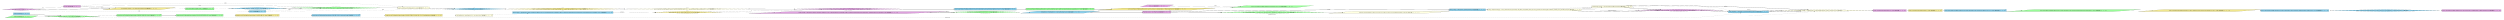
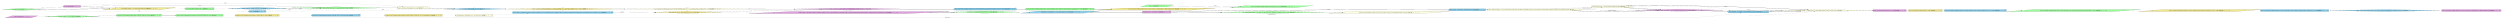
  digraph {
    fontname="JetBrains Mono"
    rankdir=LR
    node [fillcolor=skyblue fontname="JetBrains Mono" shape=diamond style=filled]
    edge [fontname="JetBrains Mono" style=dashed]
    n1 [fillcolor=khaki label="Assert.assertEquals(flowEdge.getExecutors().get(1).getConfig().get().getString(\"specStore.fs.dir\"),\"/tmp2\")@@@27@@@['1', '1', '0']" shape=parallelogram]
    n2 [label="Assert.assertEquals(flowEdge.getExecutors().get(1).getConfig().get().getString(\"specExecInstance.capabilities\"),\"s2:d2\")@@@28@@@['1', '1', '0']" shape=box]
    n3 [label="Assert.assertEquals(flowEdge.getExecutors().get(0).getClass().getSimpleName(),\"InMemorySpecExecutor\")@@@29@@@['1', '1', '0']"]
    n4 [fillcolor=lightyellow label="props.put(ServiceConfigKeys.TEMPLATE_CATALOGS_FULLY_QUALIFIED_PATH_KEY,flowTemplateCatalogUri.toString())@@@17@@@['1', '1', '0']" shape=parallelogram]
    n5 [label="Config config = ConfigFactory.parseProperties(props)@@@18@@@['1', '1', '0']" shape=folder]
    n6 [fillcolor=lightyellow label="Config templateCatalogCfg = config.withValue(ConfigurationKeys.JOB_CONFIG_FILE_GENERAL_PATH_KEY,config.getValue(ServiceConfigKeys.TEMPLATE_CATALOGS_FULLY_QUALIFIED_PATH_KEY))@@@19@@@['1', '1', '0']" shape=box]
-   n7 [fillcolor=plum label="testIfEdgeSuccessfullyAdded['0', '0', '1']"]
+   n7 [fillcolor=palegreen label="testIfEdgeSuccessfullyAdded['0', '0', '1']"]
    n8 [fillcolor=plum label="String node1@@@2@@@['0', '0', '1']" shape=box]
    n9 [fillcolor=khaki label="Set<FlowEdge> edgeSet = this.flowGraph.getEdges(node1)@@@3@@@['0', '0', '1']" shape=parallelogram]
    n10 [label="String node2@@@2@@@['0', '0', '1']" shape=folder]
    n11 [fillcolor=lightyellow label="Assert.assertEquals(flowEdge.getSrc(),node1)@@@7@@@['0', '0', '1']" shape=folder]
    n12 [fillcolor=palegreen label="Assert.assertEquals(flowEdge.getId(),Joiner.on(\":\").join(node1,node2,edgeName))@@@6@@@['0', '0', '1']"]
    n13 [fillcolor=palegreen label="Assert.assertEquals(edgeSet.size(),1)@@@4@@@['0', '0', '1']" shape=folder]
    n14 [label="Assert.assertEquals(flowEdge.getDest(),node2)@@@8@@@['0', '0', '1']"]
-   n15 [fillcolor=plum label="String value@@@2@@@['0', '0', '1']" shape=parallelogram]
+   n15 [fillcolor=palegreen label="String value@@@2@@@['0', '0', '1']" shape=parallelogram]
    n16 [fillcolor=palegreen label="Assert.assertEquals(flowEdge.getConfig().getString(\"key1\"),value)@@@15@@@['0', '0', '1']" shape=parallelogram]
    n17 [label="Assert.assertEquals(flowEdge.getExecutors().get(1).getConfig().get().getString(\"specStore.fs.dir\"),\"/tmp2\")@@@12@@@['0', '0', '1']" shape=folder]
    n18 [fillcolor=palegreen label="Assert.assertEquals(flowEdge.getExecutors().get(1).getConfig().get().getString(\"specExecInstance.capabilities\"),\"s2:d2\")@@@13@@@['0', '0', '1']" shape=box]
    n19 [fillcolor=khaki label="Assert.assertEquals(flowEdge.getExecutors().get(1).getClass().getSimpleName(),\"InMemorySpecExecutor\")@@@14@@@['0', '0', '1']" shape=parallelogram]
    n20 [fillcolor=lightyellow label="List<SpecExecutor> specExecutorList = new ArrayList<>()@@@9@@@['1', '1', '0']" shape=folder]
    n21 [label="Config config1 = ConfigFactory.empty().withValue(\"specStore.fs.dir\",ConfigValueFactory.fromAnyRef(\"/tmp1\")).withValue(\"specExecInstance.capabilities\",ConfigValueFactory.fromAnyRef(\"s1:d1\"))@@@10@@@['1', '1', '0']" shape=folder]
    n22 [fillcolor=lightyellow label="FlowEdge flowEdge = flowEdgeFactory.createFlowEdge(edgeProps,catalog,specExecutorList)@@@22@@@['1', '1', '0']"]
    n23 [fillcolor=khaki label="specExecutorList.add(new InMemorySpecExecutor(config1))@@@11@@@['1', '1', '0']"]
    n24 [fillcolor=plum label="Assert.assertEquals(flowEdge.getSrc(),\"node1\")@@@23@@@['1', '1', '0']" shape=box]
    n25 [fillcolor=khaki label="Assert.assertEquals(flowEdge.getExecutors().get(0).getConfig().get().getString(\"specStore.fs.dir\"),\"/tmp1\")@@@9@@@['0', '0', '1']"]
    n26 [fillcolor=khaki label="Assert.assertEquals(flowEdge.getDest(),\"node2\")@@@24@@@['1', '1', '0']" shape=folder]
    n27 [label="Assert.assertEquals(flowEdge.getExecutors().get(0).getConfig().get().getString(\"specStore.fs.dir\"),\"/tmp1\")@@@25@@@['1', '1', '0']" shape=folder]
    n28 [fillcolor=khaki label="properties.put(FlowGraphConfigurationKeys.FLOW_EDGE_TEMPLATE_DIR_URI_KEY,\"FS:///flowEdgeTemplate\")@@@8@@@['1', '1', '0']" shape=box]
-   n29 [fillcolor=palegreen label="testCreateFlowEdge['0', '1', '0']" shape=parallelogram]
+   n29 [fillcolor=plum label="testCreateFlowEdge['0', '1', '0']" shape=parallelogram]
    n30 [fillcolor=palegreen label="Properties properties = new Properties()@@@3@@@['1', '1', '0']"]
    n31 [label="Config edgeProps = ConfigUtils.propertiesToConfig(properties)@@@21@@@['1', '1', '0']" shape=folder]
    n32 [fillcolor=palegreen label="properties.put(FlowGraphConfigurationKeys.FLOW_EDGE_SOURCE_KEY,\"node1\")@@@4@@@['1', '1', '0']" shape=folder]
    n33 [fillcolor=plum label="Assert.assertEquals(flowEdge.getExecutors().get(1).getClass().getSimpleName(),\"InMemorySpecExecutor\")@@@30@@@['1', '1', '0']" shape=box]
-   n34 [label="testCreateFlowEdge['1', '0', '0']" shape=box]
    n35 [fillcolor=lightyellow label="FSFlowCatalog catalog = new FSFlowCatalog(templateCatalogCfg)@@@20@@@['1', '0', '0']" shape=folder]
    n36 [fillcolor=plum label="FSFlowTemplateCatalog catalog = new FSFlowTemplateCatalog(templateCatalogCfg)@@@20@@@['0', '1', '0']"]
    n37 [label="FlowEdgeFactory flowEdgeFactory = new BaseFlowEdge.Factory()@@@14@@@['1', '1', '0']" shape=parallelogram]
    n38 [fillcolor=plum label="Properties props = new Properties()@@@15@@@['1', '1', '0']" shape=folder]
    n39 [fillcolor=palegreen label="URI flowTemplateCatalogUri = this.getClass().getClassLoader().getResource(\"template_catalog\").toURI()@@@16@@@['1', '1', '0']"]
    n40 [fillcolor=plum label="Assert.assertEquals(flowEdge.getExecutors().get(0).getClass().getSimpleName(),\"InMemorySpecExecutor\")@@@11@@@['0', '0', '1']"]
    n41 [fillcolor=plum label="Config config2 = ConfigFactory.empty().withValue(\"specStore.fs.dir\",ConfigValueFactory.fromAnyRef(\"/tmp2\")).withValue(\"specExecInstance.capabilities\",ConfigValueFactory.fromAnyRef(\"s2:d2\"))@@@12@@@['1', '1', '0']" shape=parallelogram]
    n42 [fillcolor=palegreen label="specExecutorList.add(new InMemorySpecExecutor(config2))@@@13@@@['1', '1', '0']"]
    n43 [fillcolor=lightyellow label="Assert.assertEquals(flowEdge.getExecutors().get(0).getConfig().get().getString(\"specExecInstance.capabilities\"),\"s1:d1\")@@@10@@@['0', '0', '1']"]
    n44 [label="FlowEdge flowEdge = edgeSet.iterator().next()@@@5@@@['0', '0', '1']"]
    n45 [fillcolor=khaki label="properties.put(FlowGraphConfigurationKeys.FLOW_EDGE_NAME_KEY,\"edge1\")@@@6@@@['1', '1', '0']" shape=box]
    n46 [label="properties.put(FlowGraphConfigurationKeys.FLOW_EDGE_ID_KEY,\"node1:node2:edge1\")@@@7@@@['1', '1', '0']" shape=folder]
    n47 [fillcolor=palegreen label="properties.put(FlowGraphConfigurationKeys.FLOW_EDGE_DESTINATION_KEY,\"node2\")@@@5@@@['1', '1', '0']" shape=box]
    n48 [fillcolor=palegreen label="Assert.assertEquals(flowEdge.getExecutors().get(0).getConfig().get().getString(\"specExecInstance.capabilities\"),\"s1:d1\")@@@26@@@['1', '1', '0']" shape=parallelogram]
    n1 -> n2
    n2 -> n3
    n3 -> n33
    n4 -> n5
    n5 -> n6 [style=bold]
    n6 -> n35
    n6 -> n35 [label=templateCatalogCfg]
    n6 -> n36 [style=solid]
    n6 -> n36 [label=templateCatalogCfg style=bold]
    n7 -> n8 [label=true style=solid]
    n7 -> n9 [style=bold]
    n7 -> n10 [label="node"]
    n8 -> n9 [label=node1 style=solid]
    n8 -> n11 [label=node1]
    n8 -> n12 [label=node1 style=solid]
    n9 -> n13
    n10 -> n12 [label=node2]
    n10 -> n14 [label=node2]
    n11 -> n14 [style=bold]
    n12 -> n11 [style=solid]
    n13 -> n44
    n14 -> n25 [style=bold]
    n15 -> n16 [label=value style=solid]
    n17 -> n18 [style=bold]
    n18 -> n19 [style=bold]
    n19 -> n16
    n20 -> n21
    n20 -> n22 [label=specExecutorList]
    n21 -> n23
    n21 -> n23 [label=config1]
    n22 -> n24 [style=bold]
    n23 -> n40 [label=0 style=solid]
    n23 -> n41
    n24 -> n26
    n25 -> n43 [style=bold]
    n26 -> n27 [style=solid]
    n27 -> n48 [style=solid]
    n28 -> n20
    n29 -> n30
    n30 -> n31 [label=properties]
    n30 -> n32 [style=solid]
    n31 -> n22 [label=edgeProps]
    n31 -> n22 [style=bold]
    n32 -> n47 [style=bold]
-   n34 -> n30 [style=bold]
    n35 -> n22 [label=catalog style=bold]
    n35 -> n31
    n35 -> n36 [label=0 style=bold]
    n36 -> n22 [label=catalog style=solid]
    n36 -> n31 [style=bold]
    n37 -> n38 [style=bold]
    n38 -> n5 [label=props style=bold]
    n38 -> n39 [style=bold]
    n39 -> n4 [style=bold]
    n40 -> n17 [style=bold]
    n41 -> n42 [style=solid]
    n41 -> n42 [label=config2 style=bold]
    n42 -> n37 [style=solid]
    n43 -> n40 [style=bold]
    n44 -> n12 [style=bold]
    n45 -> n46 [style=solid]
    n46 -> n28
    n47 -> n45
    n48 -> n1
  }
